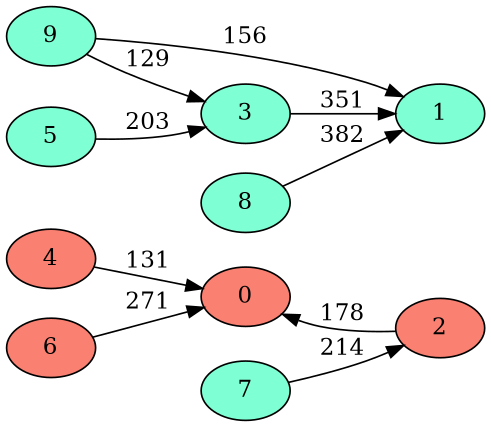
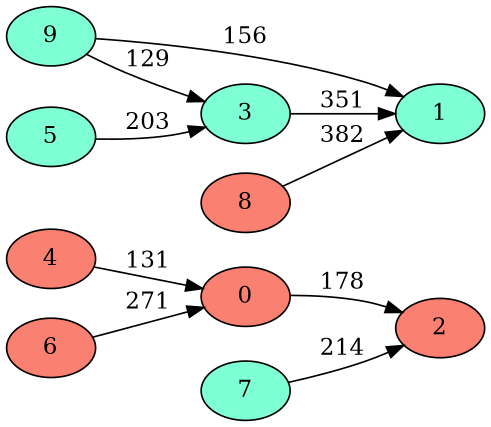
  digraph {
    rankdir=LR
    node [fillcolor=aquamarine style=filled]
    4 [fillcolor=salmon]
    0 [fillcolor=salmon]
    2 [fillcolor=salmon]
    7
    3
    1
    9
    5
    6 [fillcolor=salmon]
-   8
+   8 [fillcolor=salmon]
    4 -> 0 [label=131]
-   2 -> 0 [label=178]
+   0 -> 2 [label=178]
    7 -> 2 [label=214]
    3 -> 1 [label=351]
    9 -> 3 [label=129]
    9 -> 1 [label=156]
    5 -> 3 [label=203]
    6 -> 0 [label=271]
    8 -> 1 [label=382]
  }
